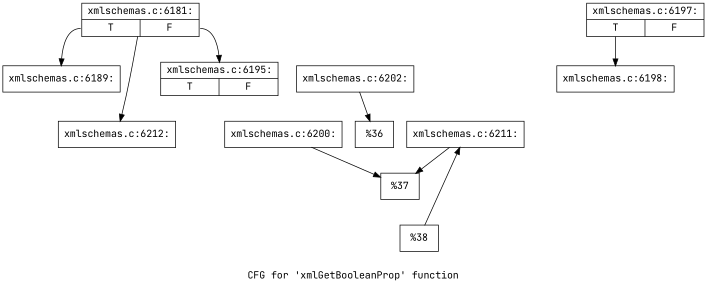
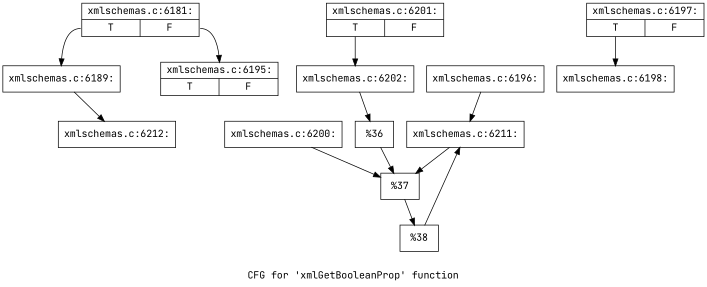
  digraph {
    fontname="JetBrains Mono"
    label="CFG for 'xmlGetBooleanProp' function"
    node [fontname="JetBrains Mono" shape=record]
    edge [fontname="JetBrains Mono"]
    n1 [label="{xmlschemas.c:6181:|{<s0>T|<s1>F}}"]
    n2 [label="{xmlschemas.c:6189:}"]
    n3 [label="{xmlschemas.c:6195:|{<s0>T|<s1>F}}"]
    n4 [label="{xmlschemas.c:6212:}"]
+   n5 [label="{xmlschemas.c:6196:}"]
    n6 [label="{xmlschemas.c:6211:}"]
    n7 [label="{xmlschemas.c:6197:|{<s0>T|<s1>F}}"]
    n8 [label="{xmlschemas.c:6198:}"]
    n9 [label="{%37}"]
    n10 [label="{%38}"]
    n11 [label="{xmlschemas.c:6200:}"]
+   n12 [label="{xmlschemas.c:6201:|{<s0>T|<s1>F}}"]
    n13 [label="{xmlschemas.c:6202:}"]
    n14 [label="{%36}"]
    n1 -> n2 [tailport=s0]
    n1 -> n3 [tailport=s1]
-   n1 -> n4
+   n2 -> n4
+   n5 -> n6
    n6 -> n9
    n7 -> n8 [tailport=s0]
+   n9 -> n10
    n10 -> n6
    n11 -> n9
+   n12 -> n13 [tailport=s0]
    n13 -> n14
+   n14 -> n9
  }
